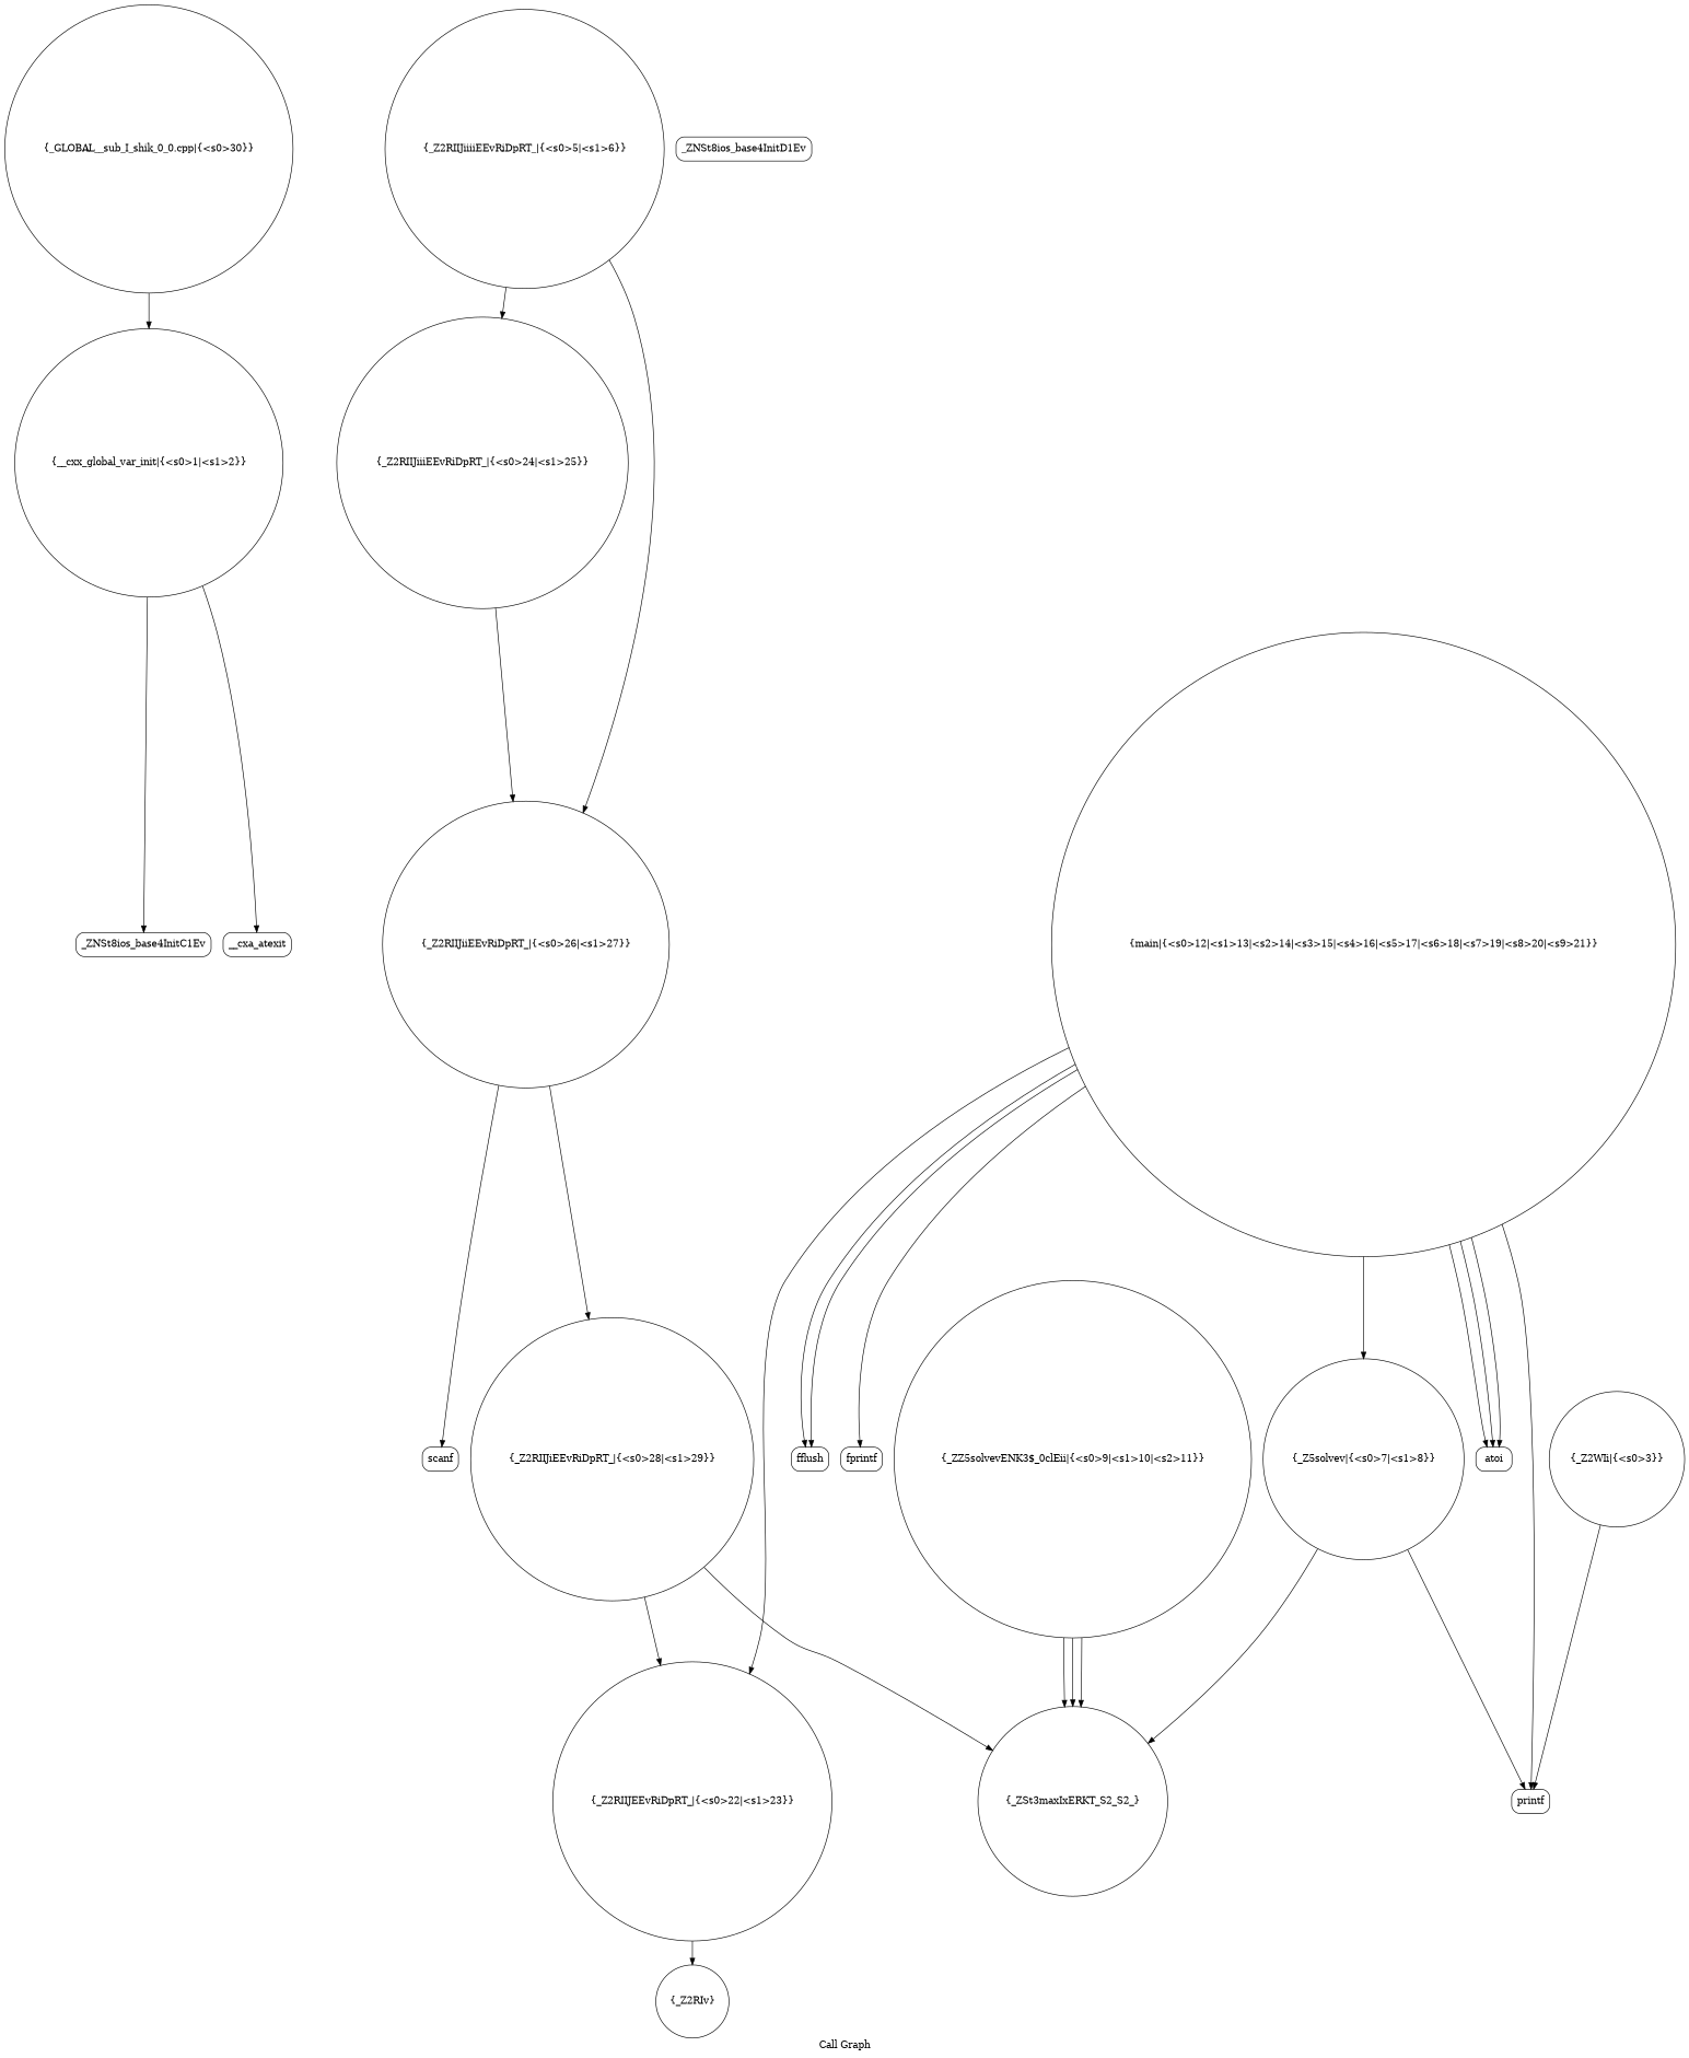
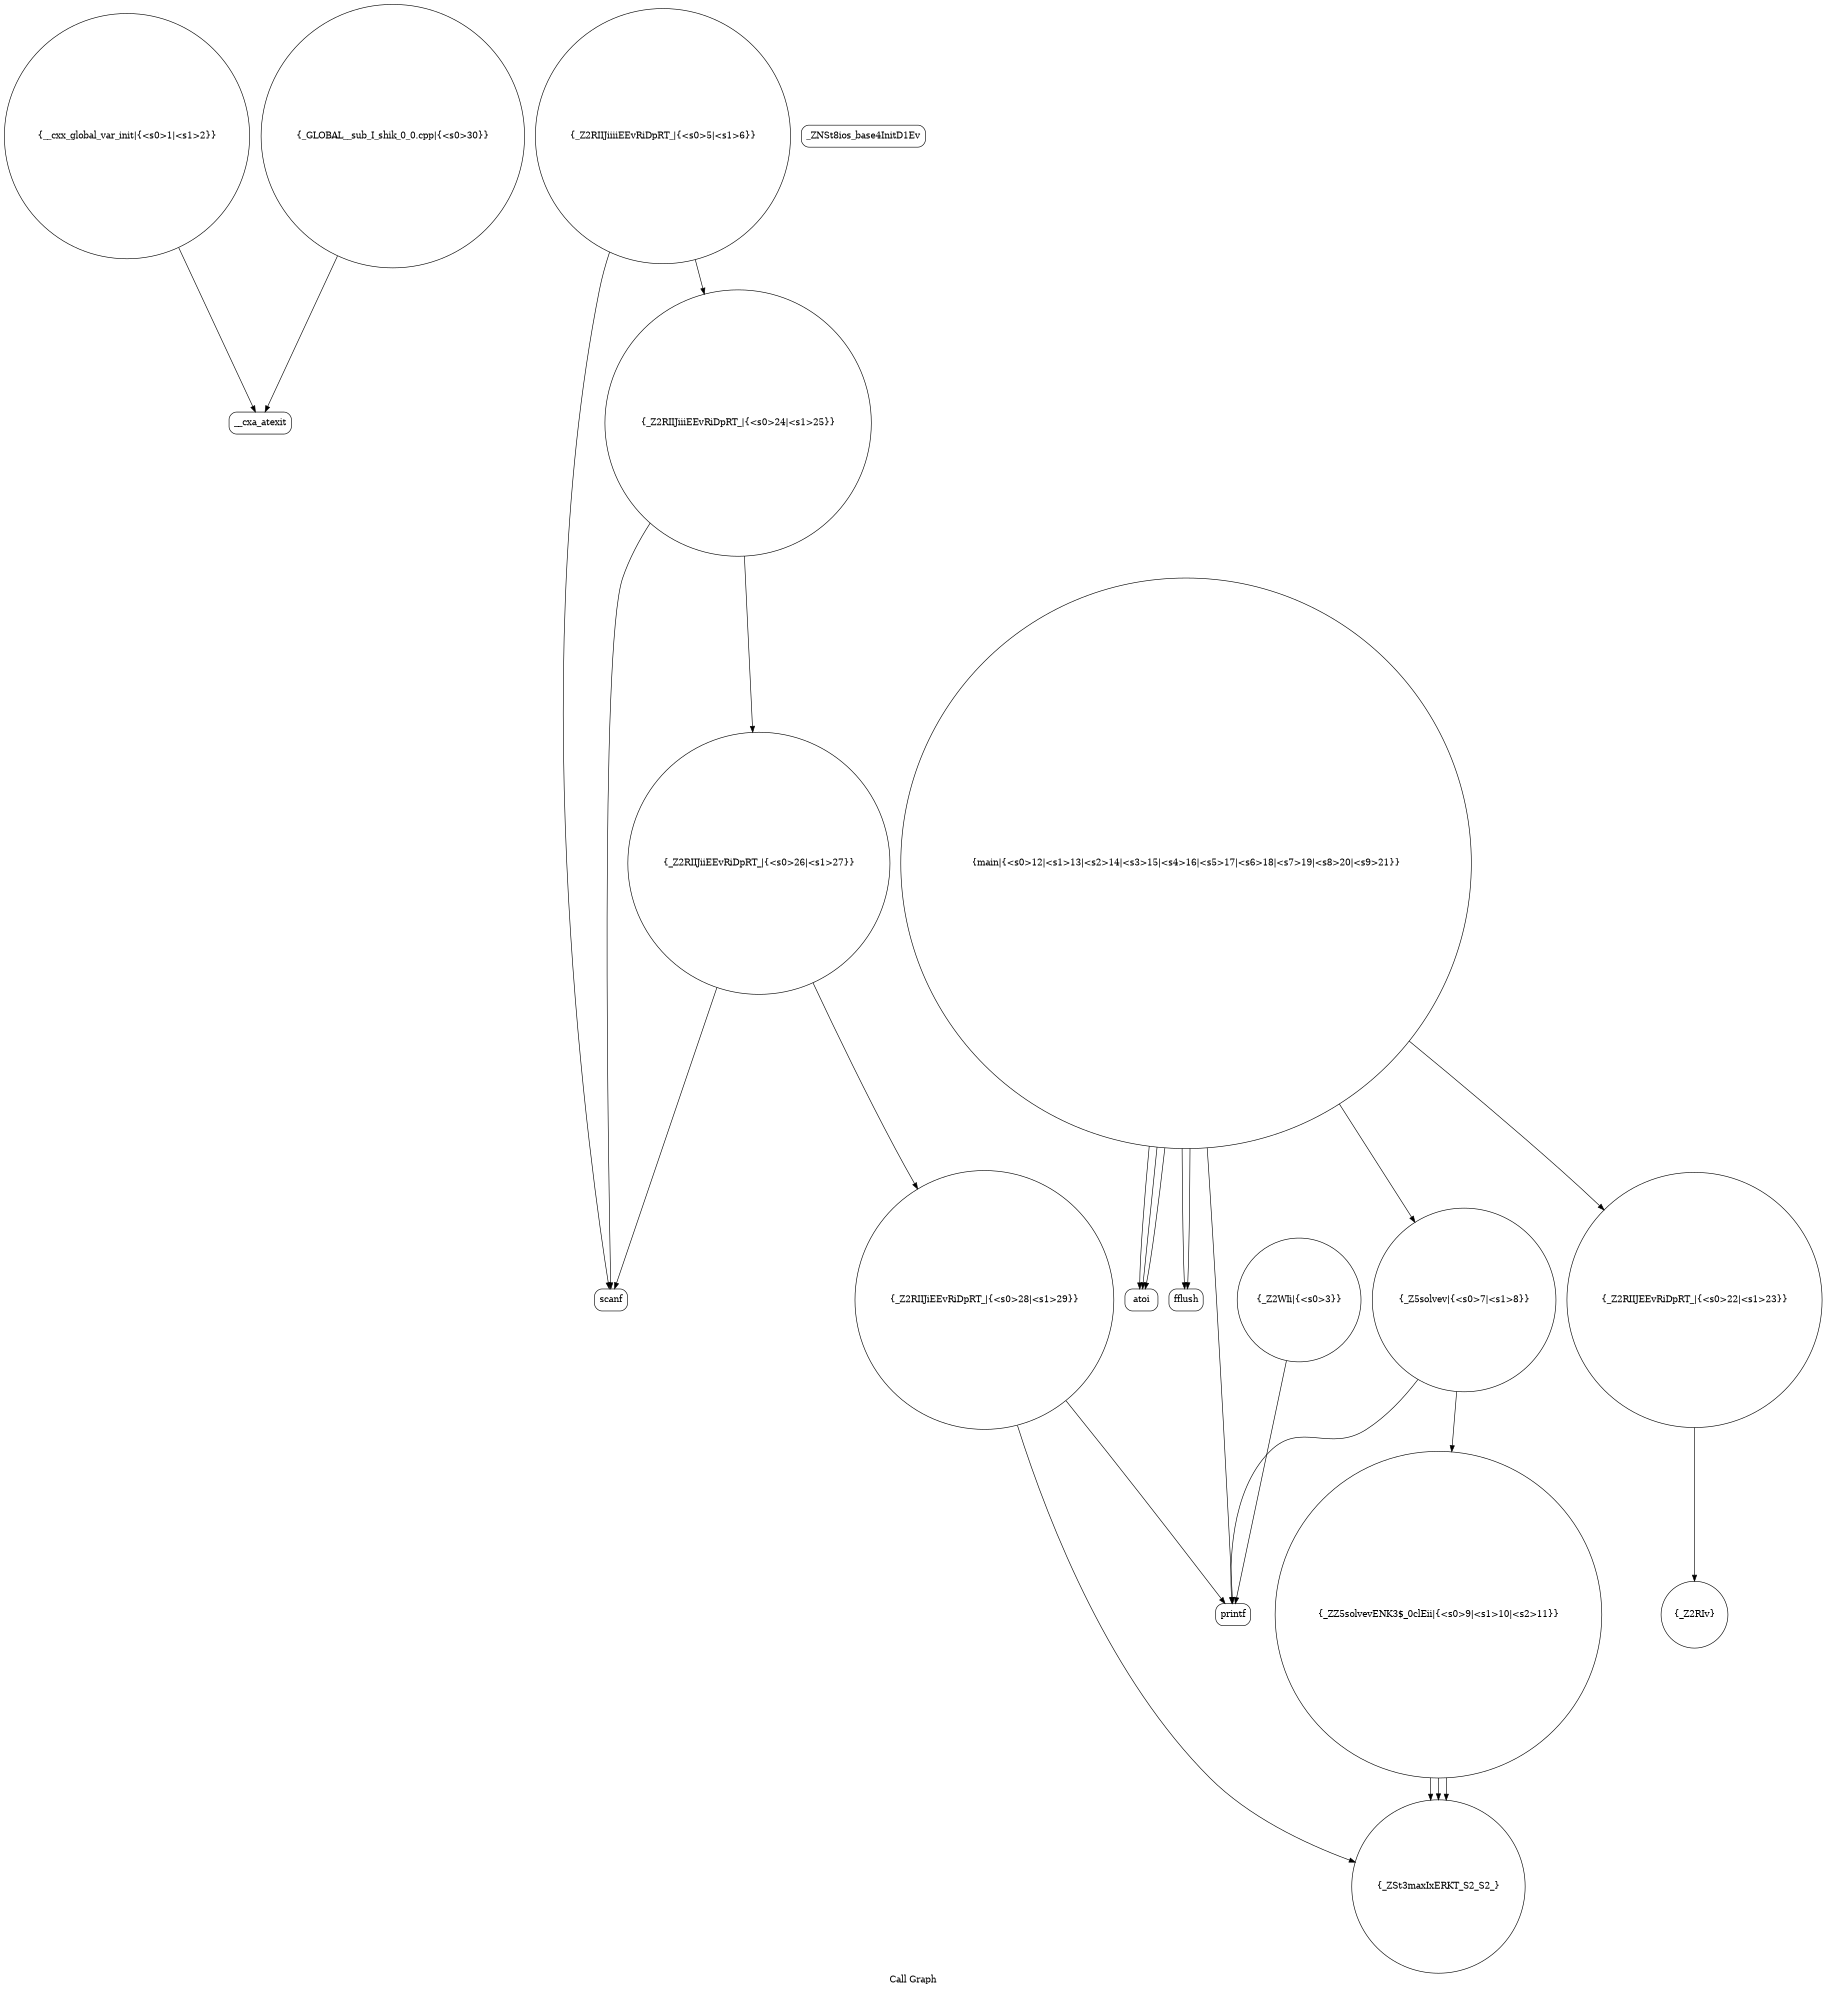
  digraph {
    label="Call Graph"
    node [shape=circle]
    edge [color=black tailport=s0]
    n1 [label="{__cxx_global_var_init|{<s0>1|<s1>2}}"]
-   n2 [label="{_ZNSt8ios_base4InitC1Ev}" shape=Mrecord]
    n3 [label="{__cxa_atexit}" shape=Mrecord]
    n4 [label="{_Z2RIIJiiiiEEvRiDpRT_|{<s0>5|<s1>6}}"]
    n5 [label="{_Z2RIIJiiiEEvRiDpRT_|{<s0>24|<s1>25}}"]
    n6 [label="{scanf}" shape=Mrecord]
    n7 [label="{_Z2RIIJiiEEvRiDpRT_|{<s0>26|<s1>27}}"]
-   n8 [label="{fprintf}" shape=Mrecord]
    n9 [label="{_GLOBAL__sub_I_shik_0_0.cpp|{<s0>30}}"]
    n10 [label="{_ZNSt8ios_base4InitD1Ev}" shape=Mrecord]
    n11 [label="{_Z5solvev|{<s0>7|<s1>8}}"]
    n12 [label="{_ZZ5solvevENK3$_0clEii|{<s0>9|<s1>10|<s2>11}}"]
    n13 [label="{printf}" shape=Mrecord]
    n14 [label="{_ZSt3maxIxERKT_S2_S2_}"]
    n15 [label="{_Z2RIv}"]
    n16 [label="{main|{<s0>12|<s1>13|<s2>14|<s3>15|<s4>16|<s5>17|<s6>18|<s7>19|<s8>20|<s9>21}}"]
    n17 [label="{_Z2RIIJEEvRiDpRT_|{<s0>22|<s1>23}}"]
    n18 [label="{atoi}" shape=Mrecord]
    n19 [label="{fflush}" shape=Mrecord]
    n20 [label="{_Z2RIIJiEEvRiDpRT_|{<s0>28|<s1>29}}"]
    n21 [label="{_Z2WIi|{<s0>3}}"]
-   n1 -> n2
    n1 -> n3 [tailport=s1]
    n4 -> n5 [tailport=s1]
-   n4 -> n7
+   n4 -> n6
+   n5 -> n6
    n5 -> n7 [tailport=s1]
    n7 -> n6
    n7 -> n20 [tailport=s1]
-   n9 -> n1
-   n11 -> n14
+   n9 -> n3
+   n11 -> n12
    n11 -> n13 [tailport=s1]
    n12 -> n14
    n12 -> n14 [tailport=s1]
    n12 -> n14 [tailport=s2]
-   n16 -> n8 [tailport=s5]
    n16 -> n11 [tailport=s8]
    n16 -> n13 [tailport=s7]
    n16 -> n17
    n16 -> n18 [tailport=s2]
    n16 -> n18 [tailport=s3]
    n16 -> n18 [tailport=s4]
    n16 -> n19 [tailport=s6]
    n16 -> n19 [tailport=s9]
    n17 -> n15 [tailport=s1]
    n20 -> n14
-   n20 -> n17 [tailport=s1]
+   n20 -> n13 [tailport=s1]
    n21 -> n13
  }
